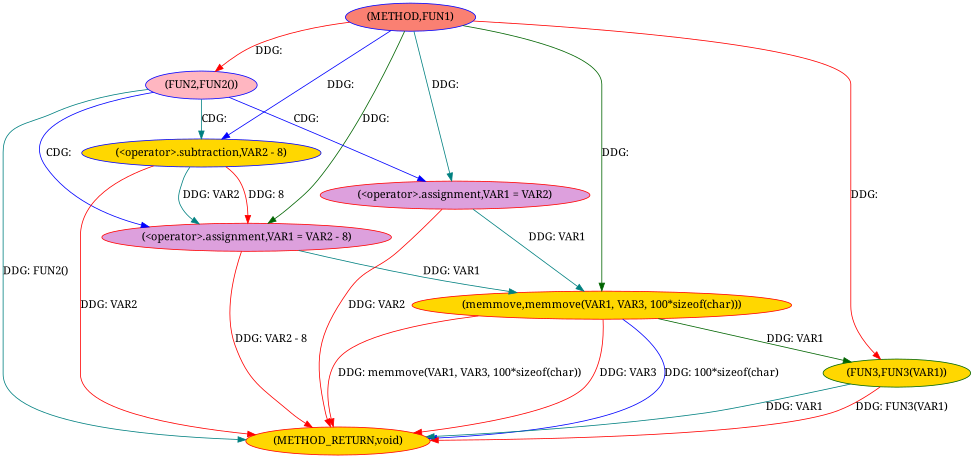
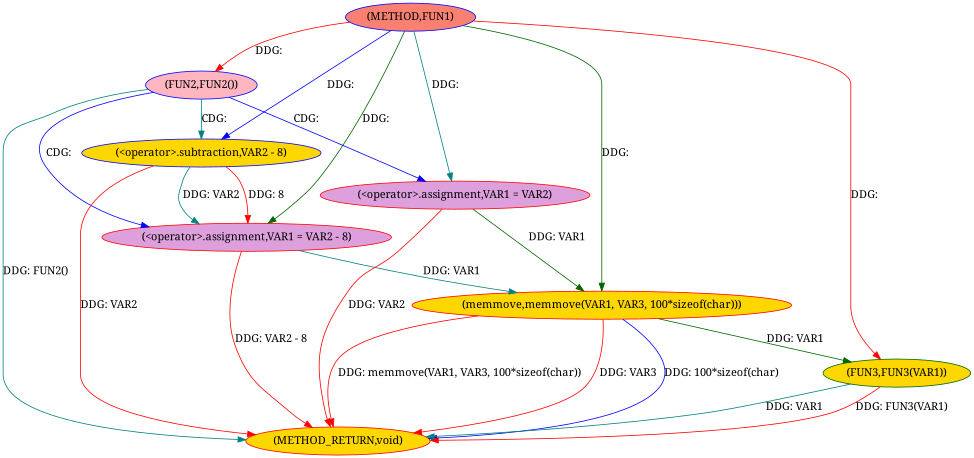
  digraph {
    fontname="Noto Serif"
    node [color=red fillcolor=gold fontname="Noto Serif" style=filled]
    edge [color=red fontname="Noto Serif"]
    n1 [color=blue fillcolor=salmon label="(METHOD,FUN1)"]
    n2 [color=blue fillcolor=lightpink label="(FUN2,FUN2())"]
    n3 [fillcolor=plum label="(<operator>.assignment,VAR1 = VAR2 - 8)"]
    n4 [color=blue label="(<operator>.subtraction,VAR2 - 8)"]
    n5 [fillcolor=plum label="(<operator>.assignment,VAR1 = VAR2)"]
    n6 [label="(memmove,memmove(VAR1, VAR3, 100*sizeof(char)))"]
    n7 [color=darkgreen label="(FUN3,FUN3(VAR1))"]
    n8 [label="(METHOD_RETURN,void)"]
    n1 -> n2 [label="DDG: "]
    n1 -> n3 [color=darkgreen label="DDG: "]
    n1 -> n4 [color=blue label="DDG: "]
    n1 -> n5 [color=teal label="DDG: "]
    n1 -> n6 [color=darkgreen label="DDG: "]
    n1 -> n7 [label="DDG: "]
    n2 -> n3 [color=blue label="CDG: "]
    n2 -> n4 [color=teal label="CDG: "]
    n2 -> n5 [color=blue label="CDG: "]
    n2 -> n8 [color=teal label="DDG: FUN2()"]
    n3 -> n6 [color=teal label="DDG: VAR1"]
    n3 -> n8 [label="DDG: VAR2 - 8"]
    n4 -> n3 [color=teal label="DDG: VAR2"]
    n4 -> n3 [label="DDG: 8"]
    n4 -> n8 [label="DDG: VAR2"]
-   n5 -> n6 [color=teal label="DDG: VAR1"]
+   n5 -> n6 [color=darkgreen label="DDG: VAR1"]
    n5 -> n8 [label="DDG: VAR2"]
    n6 -> n7 [color=darkgreen label="DDG: VAR1"]
    n6 -> n8 [label="DDG: VAR3"]
    n6 -> n8 [color=blue label="DDG: 100*sizeof(char)"]
    n6 -> n8 [label="DDG: memmove(VAR1, VAR3, 100*sizeof(char))"]
    n7 -> n8 [label="DDG: FUN3(VAR1)"]
    n7 -> n8 [color=teal label="DDG: VAR1"]
  }
